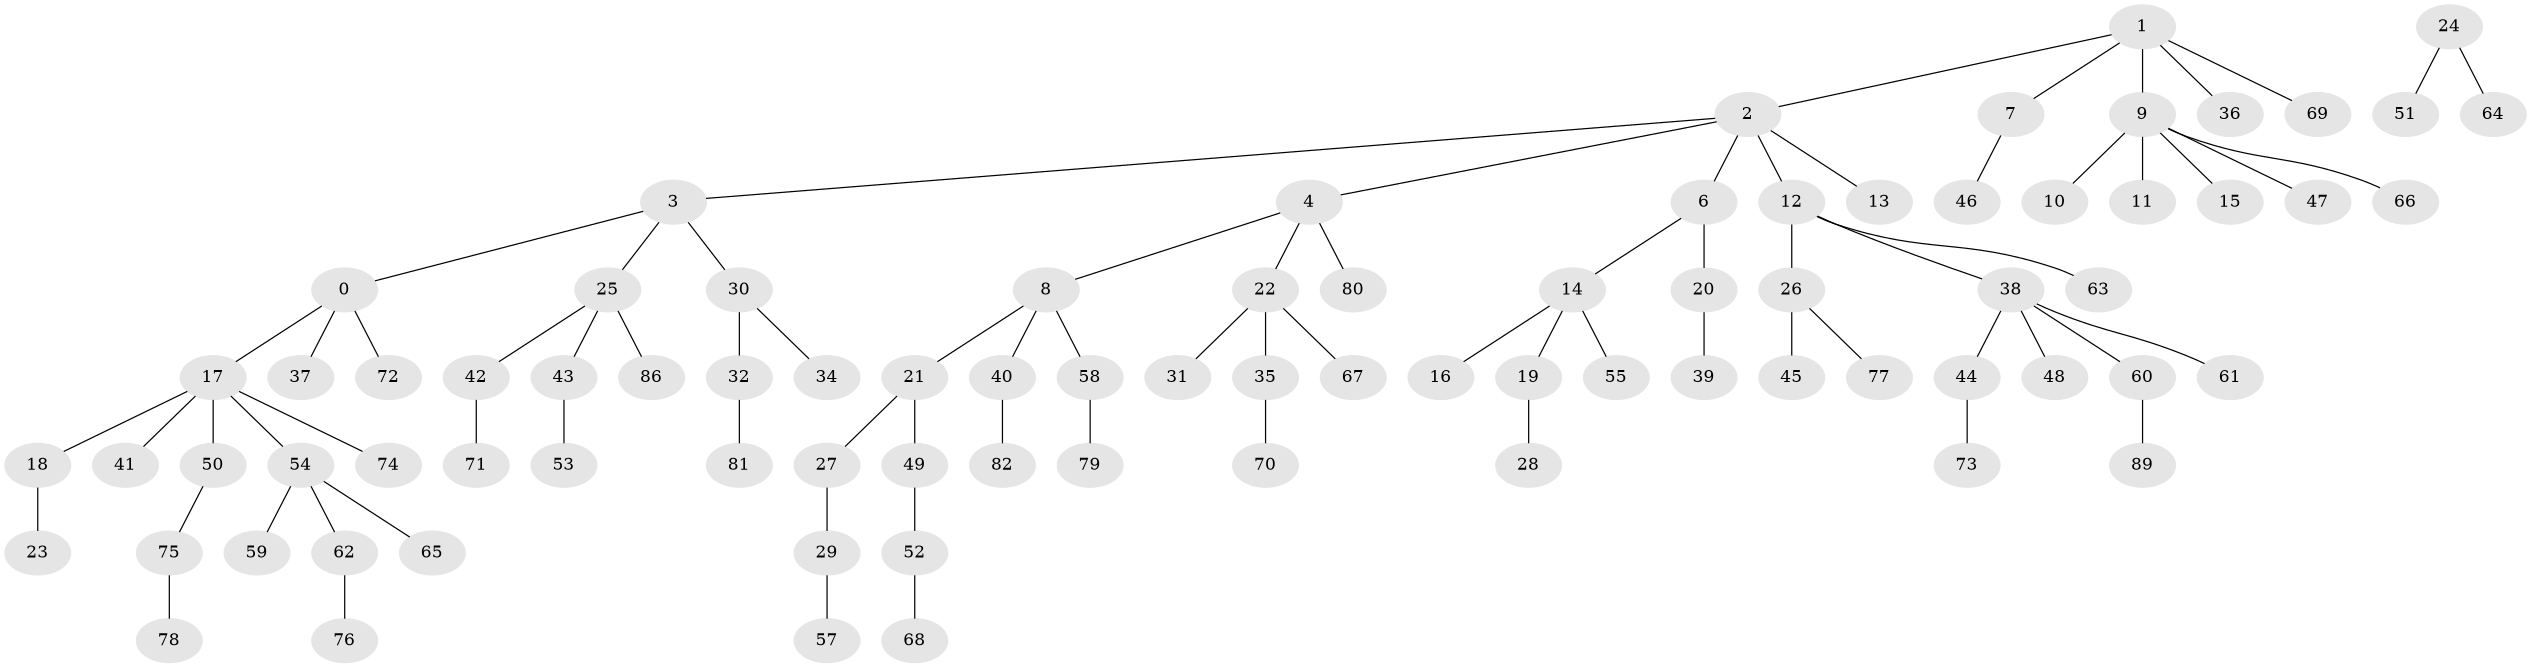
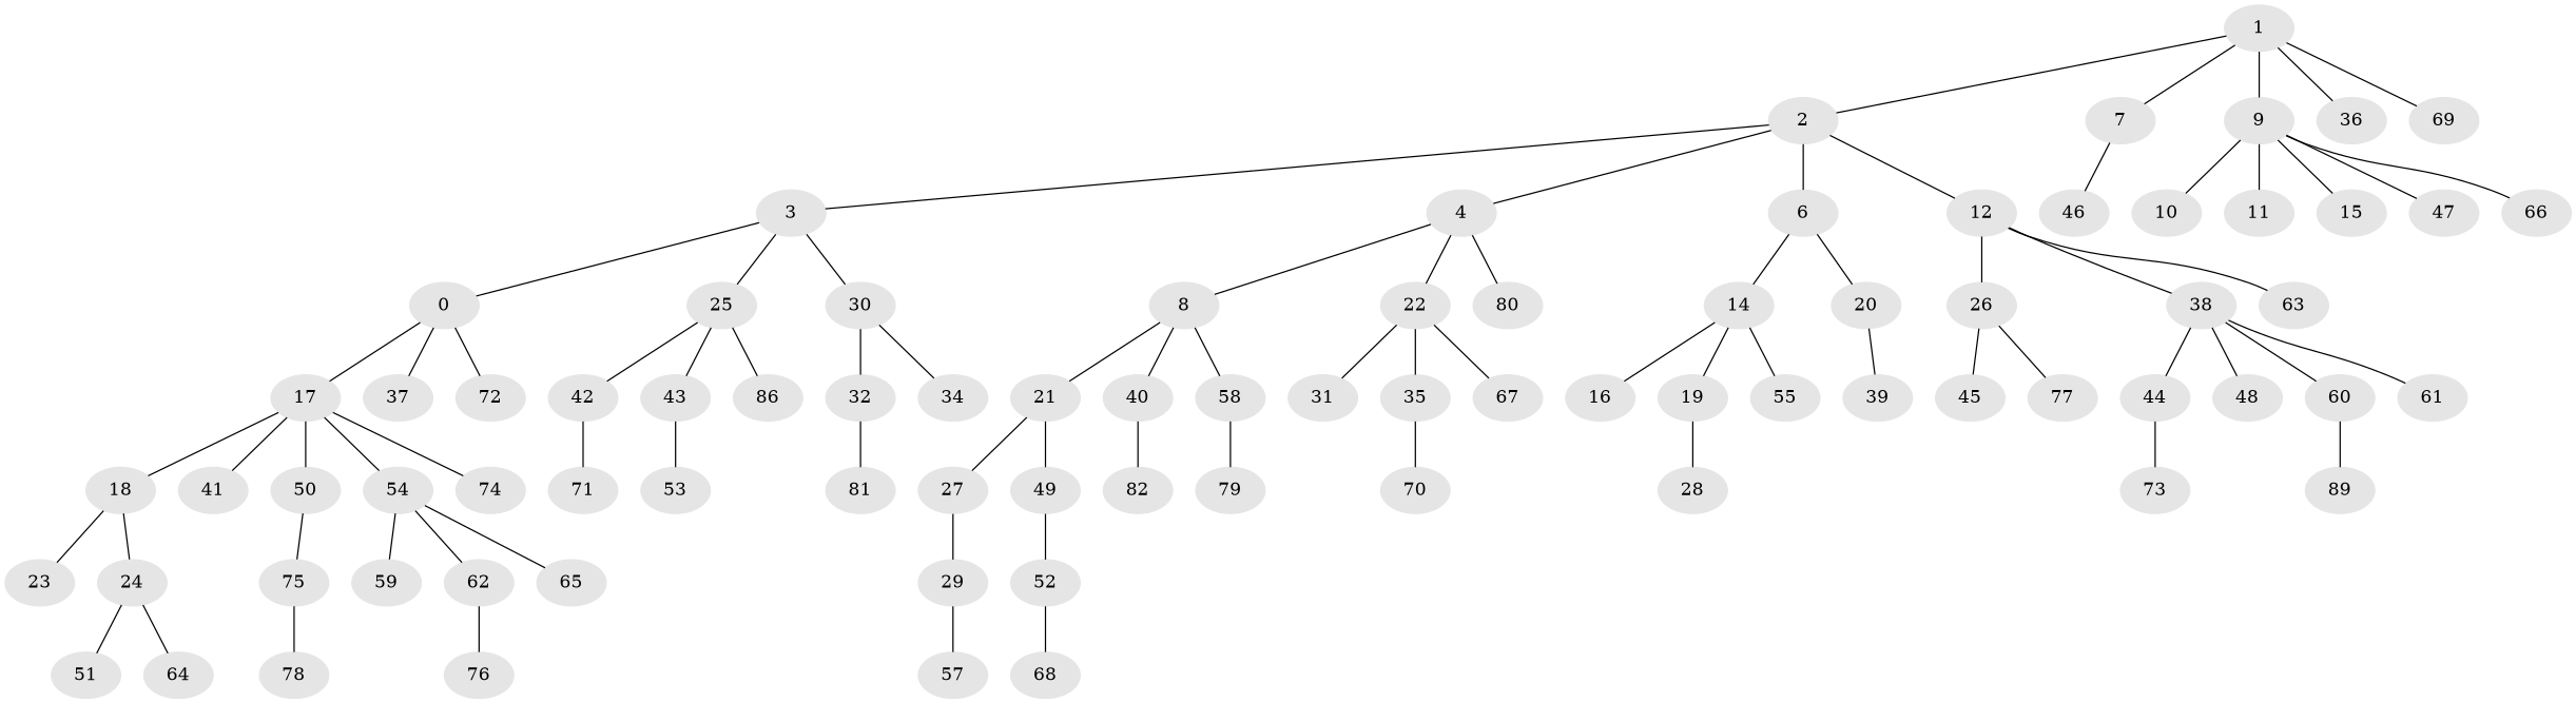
  graph {
    node [color=gray90 style=filled]
    1
    2
    7
    9
    36
    69
    3
    4
    6
    12
-   13
    46
    10
    11
    15
    47
    66
    n18 [label=0]
    25
    30
    8
    22
    80
    14
    20
    26
    38
    63
    17
    37
    72
    42
    43
    n34 [label=86]
    32
    34
    21
    40
    58
    31
    35
    67
    18
    41
    50
    54
    74
    16
    19
    55
    39
    27
    49
    82
    79
    45
    77
    44
    48
    60
    61
    28
    23
    24
    75
    59
    62
    65
    51
    64
    29
    52
    70
    71
    53
    57
    81
    73
    n79 [label=89]
    68
    78
    76
    1 -- 2
    1 -- 7
    1 -- 9
    1 -- 36
    1 -- 69
    2 -- 3
    2 -- 4
    2 -- 6
    2 -- 12
-   2 -- 13
    7 -- 46
    9 -- 10
    9 -- 11
    9 -- 15
    9 -- 47
    9 -- 66
    3 -- n18
    3 -- 25
    3 -- 30
    4 -- 8
    4 -- 22
    4 -- 80
    6 -- 14
    6 -- 20
    12 -- 26
    12 -- 38
    12 -- 63
    n18 -- 17
    n18 -- 37
    n18 -- 72
    25 -- 42
    25 -- 43
    25 -- n34
    30 -- 32
    30 -- 34
    8 -- 21
    8 -- 40
    8 -- 58
    22 -- 31
    22 -- 35
    22 -- 67
    14 -- 16
    14 -- 19
    14 -- 55
    20 -- 39
    26 -- 45
    26 -- 77
    38 -- 44
    38 -- 48
    38 -- 60
    38 -- 61
    17 -- 18
    17 -- 41
    17 -- 50
    17 -- 54
    17 -- 74
    42 -- 71
    43 -- 53
    32 -- 81
    21 -- 27
    21 -- 49
    40 -- 82
    58 -- 79
    35 -- 70
    18 -- 23
+   18 -- 24
    50 -- 75
    54 -- 59
    54 -- 62
    54 -- 65
    19 -- 28
    27 -- 29
    49 -- 52
    44 -- 73
    60 -- n79
    24 -- 51
    24 -- 64
    75 -- 78
    62 -- 76
    29 -- 57
    52 -- 68
  }
